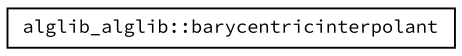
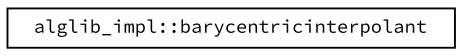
  digraph {
    rankdir=LR
    fontname="Source Code Pro"
-   n1 [color=black fillcolor=white fontname="Source Code Pro" fontsize=10 height=0.2 label="alglib_alglib::barycentricinterpolant" shape=record style=filled width=0.4]
+   n1 [color=black fillcolor=white fontname="Source Code Pro" fontsize=10 height=0.2 label="alglib_impl::barycentricinterpolant" shape=record style=filled width=0.4]
  }
